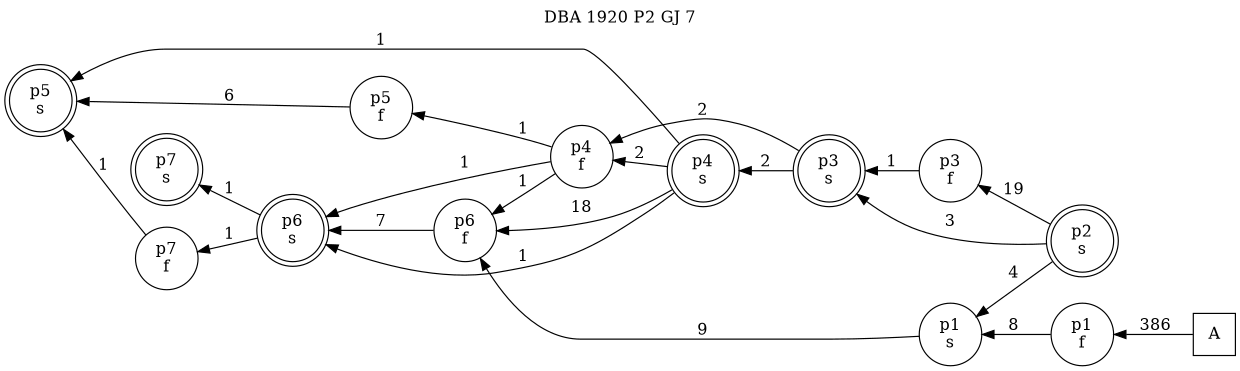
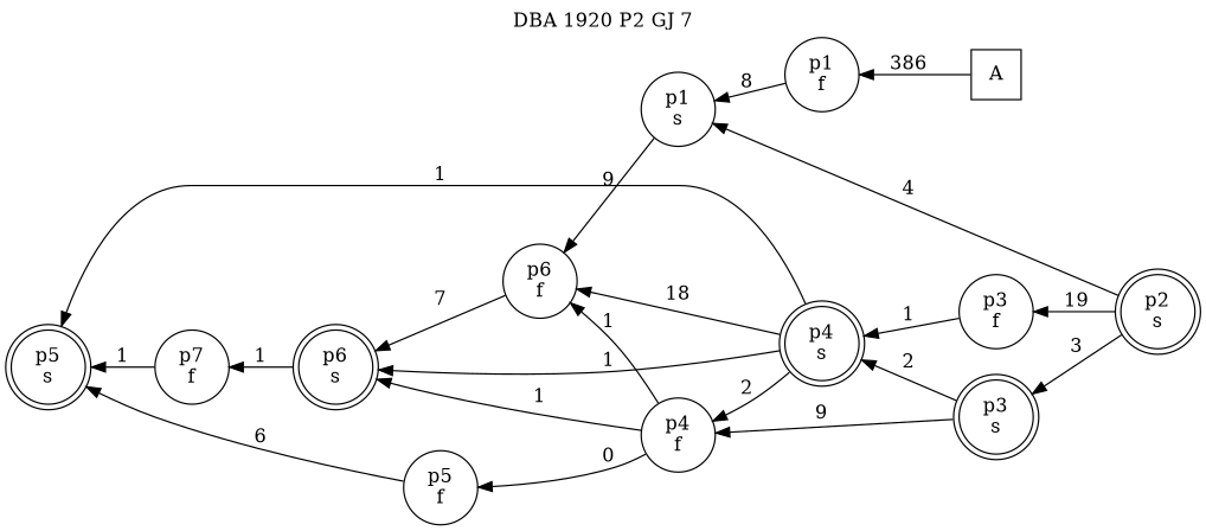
  digraph {
    fontname="DejaVu Serif"
    label=" DBA 1920 P2 GJ 7 "
    labelloc=tl
    rankdir=RL
    node [fontname="DejaVu Serif" shape=circle]
    edge [fontname="DejaVu Serif"]
    n1 [label=A shape=square]
    n2 [label="p1\nf"]
    n3 [label="p1\ns"]
    n4 [label="p6\nf"]
    n5 [label="p2\ns" shape=doublecircle]
    n6 [label="p3\nf"]
    n7 [label="p3\ns" shape=doublecircle]
    n8 [label="p6\ns" shape=doublecircle]
    n9 [label="p4\ns" shape=doublecircle]
    n10 [label="p4\nf"]
    n11 [label="p5\ns" shape=doublecircle]
    n12 [label="p5\nf"]
    n13 [label="p7\nf"]
-   n14 [label="p7\ns" shape=doublecircle]
    n1 -> n2 [label=386]
    n2 -> n3 [label=8]
    n3 -> n4 [label=9]
    n4 -> n8 [label=7]
    n5 -> n3 [label=4]
    n5 -> n6 [label=19]
    n5 -> n7 [label=3]
-   n6 -> n7 [label=1]
+   n6 -> n9 [label=1]
    n7 -> n9 [label=2]
-   n7 -> n10 [label=2]
+   n7 -> n10 [label=9]
    n8 -> n13 [label=1]
-   n8 -> n14 [label=1]
    n9 -> n4 [label=18]
    n9 -> n8 [label=1]
    n9 -> n10 [label=2]
    n9 -> n11 [label=1]
    n10 -> n4 [label=1]
    n10 -> n8 [label=1]
-   n10 -> n12 [label=1]
+   n10 -> n12 [label=0]
    n12 -> n11 [label=6]
    n13 -> n11 [label=1]
  }
